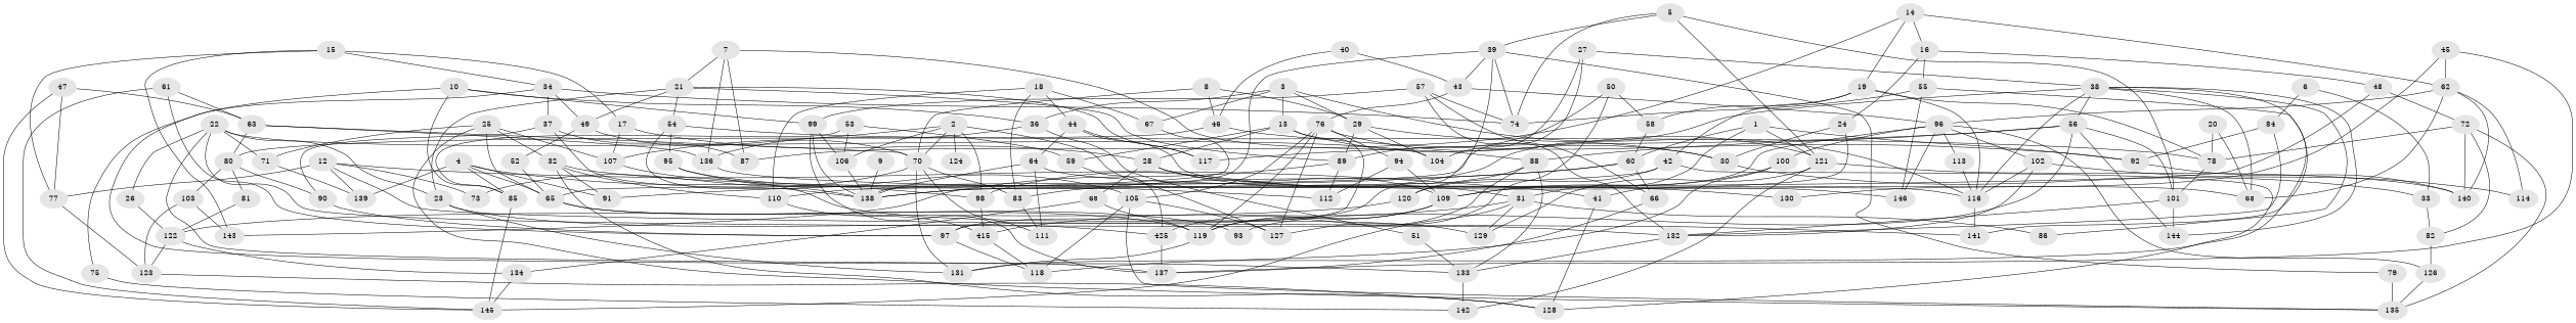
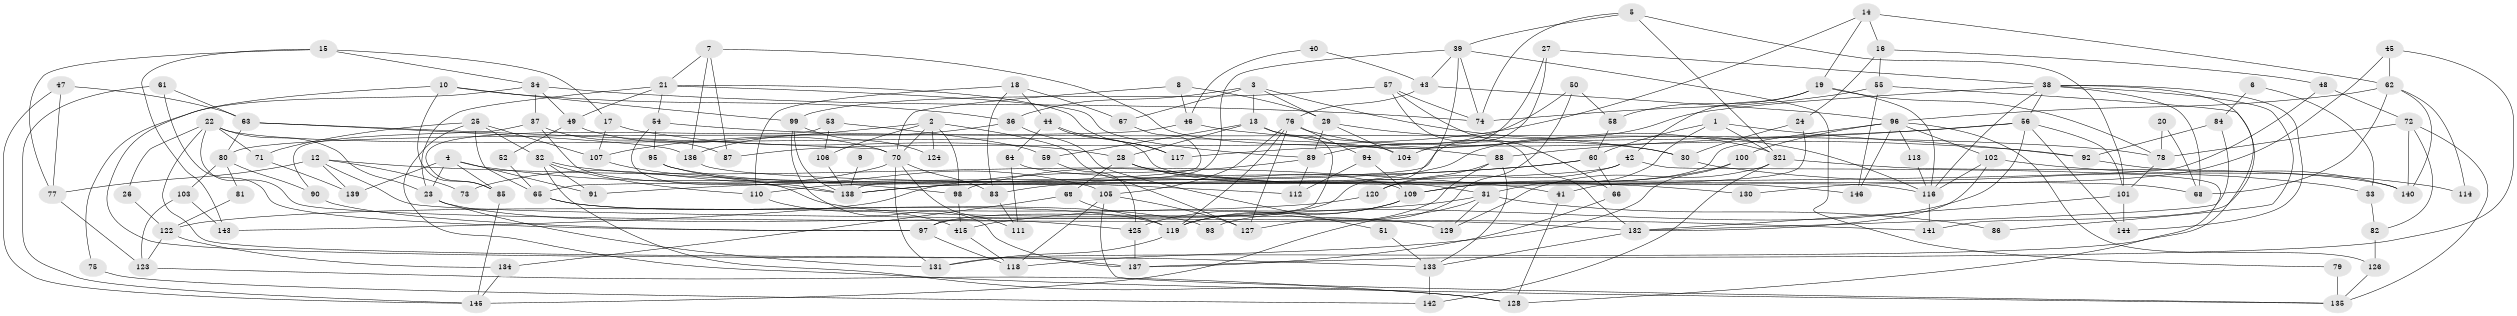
  graph {
    node [color=gray90 style=filled]
    1
    31
    60
    92
-   121
+   121 [label=321]
    86
    n7 [label=415]
    129
    145
    91
    83
    66
    140
    142
    2
    70
    98
    106
    107
    124
    127
    73
    131
    111
    138
    3
    13
    29
    36
    67
    116
    28
    30
    59
    97
    89
    104
    136
    51
    110
    141
    4
    65
    85
    139
    93
    119
    5
    39
    74
    101
    43
    79
    144
    132
    6
    33
    84
    82
    7
    21
    87
    88
    23
    49
    54
    117
    133
    120
    146
    8
    46
    80
    9
    10
    99
    137
    12
    41
    77
    128
    123
    69
    109
    n85 [label=425]
    118
    14
    16
    19
    62
    24
    48
    55
    42
    58
    78
    68
    96
    114
    15
    17
    34
    143
    37
    75
    72
    18
    44
    64
    20
    52
    95
    112
    22
    26
    71
    122
    25
    32
    135
    130
    134
    27
    38
    56
    126
    90
    76
    40
    94
    105
    100
    102
    113
    45
    81
    103
    47
    63
    50
    53
    57
    61
    1 -- 31
    1 -- 60
    1 -- 92
    1 -- 121
    31 -- 86
    31 -- n7
    31 -- 129
    31 -- 145
    60 -- 91
    60 -- 83
    60 -- 66
    92 -- 140
    121 -- 129
    121 -- 140
    121 -- 142
    n7 -- 118
    83 -- 111
    66 -- 137
    2 -- 70
    2 -- 98
    2 -- 106
    2 -- 107
    2 -- 124
    2 -- 127
    70 -- 83
    70 -- 73
    70 -- 131
    70 -- 111
    98 -- n7
    106 -- 138
    107 -- 129
    3 -- 13
    3 -- 29
    3 -- 36
    3 -- 67
    3 -- 116
    13 -- 28
    13 -- 30
    13 -- 59
    13 -- 97
    29 -- 30
    29 -- 89
    29 -- 104
    36 -- 136
    36 -- 51
    67 -- 110
    116 -- 141
    28 -- 31
    28 -- 69
    28 -- 109
    30 -- 33
    59 -- n85
    97 -- 118
    89 -- 143
    89 -- 112
    136 -- 146
    51 -- 133
    110 -- n7
    4 -- 91
    4 -- 98
-   4 -- 65
+   4 -- 23
    4 -- 85
    4 -- 139
    65 -- 93
    65 -- 119
    85 -- 145
    119 -- 131
    5 -- 121
    5 -- 39
    5 -- 74
    5 -- 101
    39 -- 138
    39 -- 97
    39 -- 74
    39 -- 43
    39 -- 79
    101 -- 144
    101 -- 132
    43 -- 96
    43 -- 76
    79 -- 135
    132 -- 133
    6 -- 33
    6 -- 84
    33 -- 82
    84 -- 92
    84 -- 132
    82 -- 126
    7 -- 136
    7 -- 21
    7 -- 87
    7 -- 88
    21 -- 89
    21 -- 23
    21 -- 49
    21 -- 54
    21 -- 117
    88 -- 119
    88 -- 133
    88 -- 120
    23 -- 131
    23 -- n85
    49 -- 70
    49 -- 52
    54 -- 138
    54 -- 78
    54 -- 95
    133 -- 142
    120 -- 122
    8 -- 70
    8 -- 29
    8 -- 46
    46 -- 92
    46 -- 80
    80 -- 90
    80 -- 81
    80 -- 103
    9 -- 138
    10 -- 36
    10 -- 85
    10 -- 133
    10 -- 99
-   99 -- 106
+   99 -- 124
    99 -- 138
    99 -- 137
    12 -- 73
    12 -- 141
    12 -- 139
    12 -- 41
    12 -- 77
    41 -- 128
    77 -- 123
    123 -- 128
    69 -- 119
    69 -- 134
    109 -- 119
    109 -- n85
    n85 -- 137
    14 -- 87
    14 -- 16
    14 -- 19
    14 -- 62
    16 -- 24
    16 -- 48
    16 -- 55
    19 -- 116
    19 -- 42
    19 -- 58
    19 -- 78
    62 -- 140
    62 -- 68
    62 -- 96
    62 -- 114
    24 -- 30
    24 -- 41
    48 -- 138
    48 -- 72
    55 -- 131
    55 -- 74
    55 -- 146
    42 -- 138
    42 -- 120
    42 -- 128
    58 -- 60
    78 -- 101
    96 -- 146
    96 -- 109
    96 -- 126
    96 -- 100
    96 -- 102
    96 -- 113
    15 -- 77
    15 -- 17
    15 -- 34
    15 -- 143
    17 -- 107
    17 -- 28
    34 -- 74
    34 -- 49
    34 -- 37
    34 -- 75
    37 -- 138
    37 -- 87
    37 -- 90
    75 -- 142
    72 -- 140
    72 -- 82
    72 -- 78
    72 -- 135
    18 -- 83
    18 -- 67
    18 -- 110
    18 -- 44
    44 -- 116
    44 -- 117
    44 -- 64
    64 -- 111
-   64 -- 138
    64 -- 68
    20 -- 78
    20 -- 68
    52 -- 65
    95 -- 112
    95 -- 105
    22 -- 104
    22 -- 132
    22 -- 23
    22 -- 137
    22 -- 26
    22 -- 71
    26 -- 122
    71 -- 139
    122 -- 123
    122 -- 134
    25 -- 107
    25 -- 65
    25 -- 71
    25 -- 32
    25 -- 135
    32 -- 91
    32 -- 110
    32 -- 128
    32 -- 130
    134 -- 145
    27 -- 104
    27 -- 65
    27 -- 38
    38 -- 86
    38 -- 98
    38 -- 116
    38 -- 141
    38 -- 144
    38 -- 68
    38 -- 56
    56 -- 93
    56 -- 101
    56 -- 144
    56 -- 88
    56 -- 117
    126 -- 135
    90 -- 97
    76 -- 121
    76 -- 127
    76 -- 119
    76 -- 94
    76 -- 105
    40 -- 43
    40 -- 46
    94 -- 109
    94 -- 112
    105 -- 127
    105 -- 118
    105 -- 135
    100 -- 109
    100 -- 118
    102 -- 116
    102 -- 132
    102 -- 114
    113 -- 116
    45 -- 137
    45 -- 62
    45 -- 130
    81 -- 122
    103 -- 123
    103 -- 143
    47 -- 145
    47 -- 77
    47 -- 63
    63 -- 70
    63 -- 136
    63 -- 80
    50 -- 127
    50 -- 89
    50 -- 58
    53 -- 106
    53 -- 59
    53 -- 85
    57 -- 66
    57 -- 74
    57 -- 132
    57 -- 99
    61 -- 145
    61 -- 97
    61 -- 63
  }
